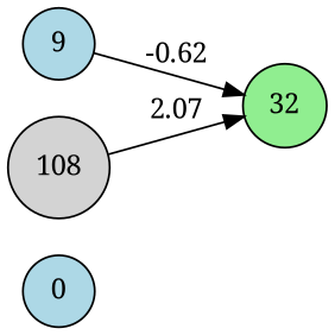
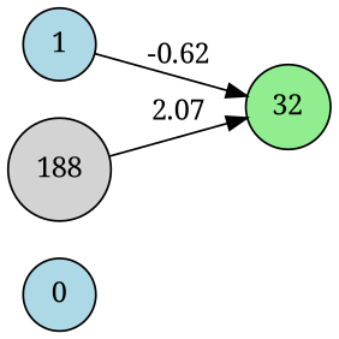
  digraph {
    fontname="Noto Serif"
    rankdir=LR
    node [fillcolor=lightblue fontname="Noto Serif" shape=circle style=filled]
    edge [fontname="Noto Serif"]
    n1 [label=0]
-   n2 [label=9]
+   n2 [label=1]
    n3 [fillcolor=lightgreen label=32]
-   n4 [fillcolor=lightgray label=108]
+   n4 [fillcolor=lightgray label=188]
    n2 -> n3 [label=-0.62]
    n4 -> n3 [label=2.07]
  }
